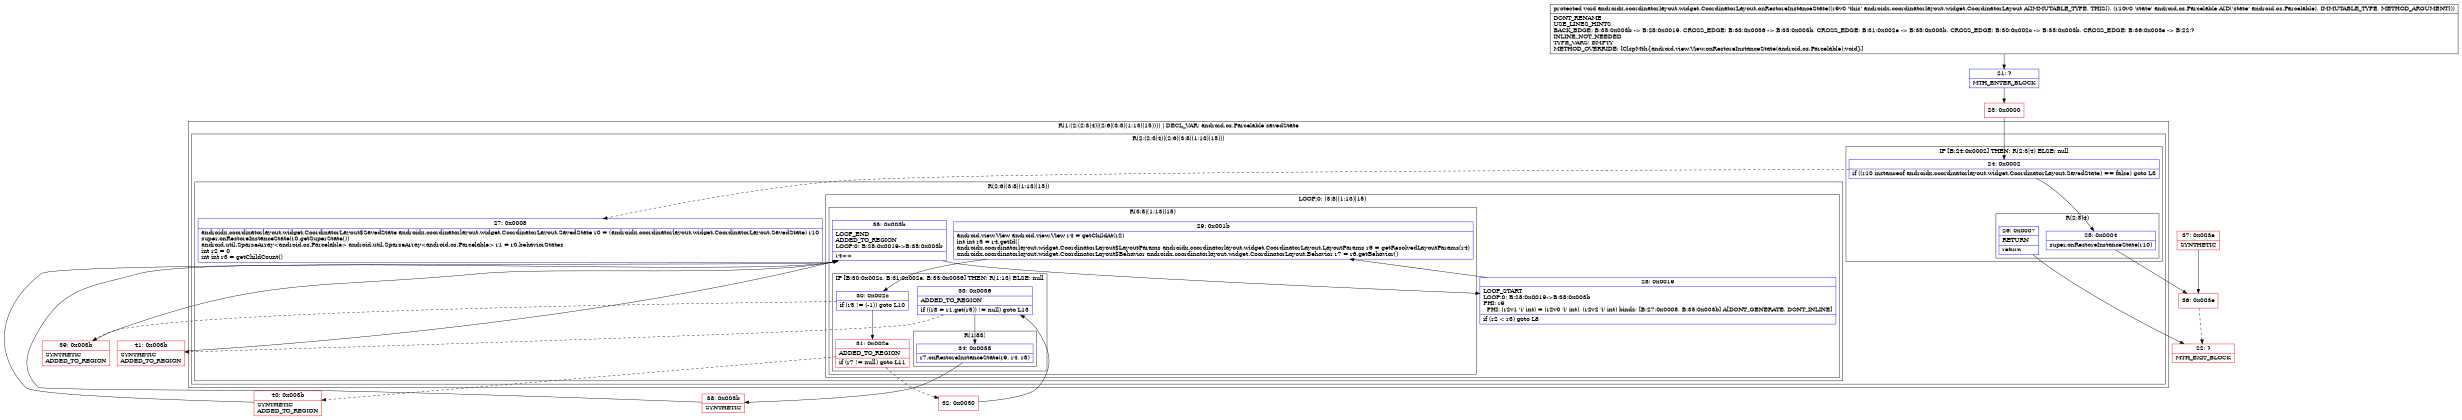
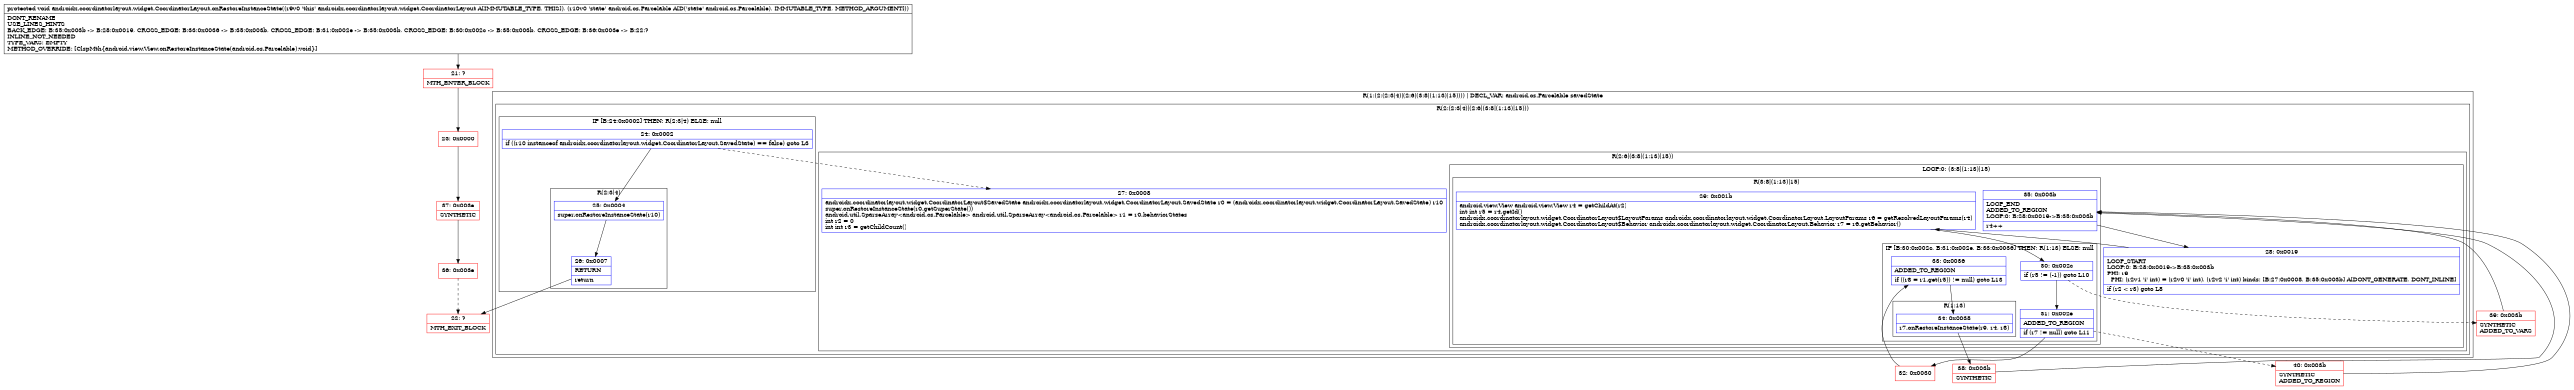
  digraph {
    node [color=blue shape=record]
    n1 [label="{25\:\ 0x0004|super.onRestoreInstanceState(r10)\l}"]
    n2 [label="{26\:\ 0x0007|RETURN\l|return\l}"]
    n3 [label="{24\:\ 0x0002|if ((r10 instanceof androidx.coordinatorlayout.widget.CoordinatorLayout.SavedState) == false) goto L3\l}"]
    n4 [label="{34\:\ 0x0038|r7.onRestoreInstanceState(r9, r4, r8)\l}"]
    n5 [label="{30\:\ 0x002c|if (r5 != (\-1)) goto L10\l}"]
-   n6 [color=red label="{31\:\ 0x002e|ADDED_TO_REGION\l|if (r7 != null) goto L11\l}"]
+   n6 [label="{31\:\ 0x002e|ADDED_TO_REGION\l|if (r7 != null) goto L11\l}"]
    n7 [label="{33\:\ 0x0036|ADDED_TO_REGION\l|if ((r8 = r1.get(r5)) != null) goto L13\l}"]
    n8 [label="{29\:\ 0x001b|android.view.View android.view.View r4 = getChildAt(r2)\lint int r5 = r4.getId()\landroidx.coordinatorlayout.widget.CoordinatorLayout$LayoutParams androidx.coordinatorlayout.widget.CoordinatorLayout.LayoutParams r6 = getResolvedLayoutParams(r4)\landroidx.coordinatorlayout.widget.CoordinatorLayout$Behavior androidx.coordinatorlayout.widget.CoordinatorLayout.Behavior r7 = r6.getBehavior()\l}"]
    n9 [label="{35\:\ 0x003b|LOOP_END\lADDED_TO_REGION\lLOOP:0: B:28:0x0019\-\>B:35:0x003b\l|r4++\l}"]
    n10 [label="{28\:\ 0x0019|LOOP_START\lLOOP:0: B:28:0x0019\-\>B:35:0x003b\lPHI: r9 \l  PHI: (r2v1 'i' int) = (r2v0 'i' int), (r2v2 'i' int) binds: [B:27:0x0008, B:35:0x003b] A[DONT_GENERATE, DONT_INLINE]\l|if (r2 \< r3) goto L8\l}"]
    n11 [label="{27\:\ 0x0008|androidx.coordinatorlayout.widget.CoordinatorLayout$SavedState androidx.coordinatorlayout.widget.CoordinatorLayout.SavedState r0 = (androidx.coordinatorlayout.widget.CoordinatorLayout.SavedState) r10\lsuper.onRestoreInstanceState(r0.getSuperState())\landroid.util.SparseArray\<android.os.Parcelable\> android.util.SparseArray\<android.os.Parcelable\> r1 = r0.behaviorStates\lint r2 = 0\lint int r3 = getChildCount()\l}"]
    n12 [color=red label="{22\:\ ?|MTH_EXIT_BLOCK\l}"]
    n13 [color=red label="{38\:\ 0x003b|SYNTHETIC\l}"]
-   n14 [color=red label="{39\:\ 0x003b|SYNTHETIC\lADDED_TO_REGION\l}"]
+   n14 [color=red label="{39\:\ 0x003b|SYNTHETIC\lADDED_TO_VARS\l}"]
    n15 [color=red label="{32\:\ 0x0030}"]
    n16 [color=red label="{40\:\ 0x003b|SYNTHETIC\lADDED_TO_REGION\l}"]
-   n17 [color=red label="{41\:\ 0x003b|SYNTHETIC\lADDED_TO_REGION\l}"]
    n18 [color=red label="{37\:\ 0x003e|SYNTHETIC\l}"]
    n19 [color=red label="{36\:\ 0x003e}"]
-   n20 [label="{21\:\ ?|MTH_ENTER_BLOCK\l}"]
+   n20 [color=red label="{21\:\ ?|MTH_ENTER_BLOCK\l}"]
    n21 [color=red label="{23\:\ 0x0000}"]
    n22 [label="{protected void androidx.coordinatorlayout.widget.CoordinatorLayout.onRestoreInstanceState((r9v0 'this' androidx.coordinatorlayout.widget.CoordinatorLayout A[IMMUTABLE_TYPE, THIS]), (r10v0 'state' android.os.Parcelable A[D('state' android.os.Parcelable), IMMUTABLE_TYPE, METHOD_ARGUMENT]))  | DONT_RENAME\lUSE_LINES_HINTS\lBACK_EDGE: B:35:0x003b \-\> B:28:0x0019, CROSS_EDGE: B:33:0x0036 \-\> B:35:0x003b, CROSS_EDGE: B:31:0x002e \-\> B:35:0x003b, CROSS_EDGE: B:30:0x002c \-\> B:35:0x003b, CROSS_EDGE: B:36:0x003e \-\> B:22:?\lINLINE_NOT_NEEDED\lTYPE_VARS: EMPTY\lMETHOD_OVERRIDE: [ClspMth\{android.view.View.onRestoreInstanceState(android.os.Parcelable):void\}]\l}" color=""]
    subgraph cluster_1 {
      label="R(1:(2:(2:3|4)|(2:6|(3:8|(1:13)|15)))) | DECL_VAR: android.os.Parcelable savedState\l"
      subgraph cluster_2 {
        label="R(2:(2:3|4)|(2:6|(3:8|(1:13)|15)))"
        subgraph cluster_3 {
          label="IF [B:24:0x0002] THEN: R(2:3|4) ELSE: null"
          n3
          subgraph cluster_4 {
            label="R(2:3|4)"
            n1
            n2
          }
        }
        subgraph cluster_5 {
          label="R(2:6|(3:8|(1:13)|15))"
          n11
          subgraph cluster_6 {
            label="LOOP:0: (3:8|(1:13)|15)"
            n10
            subgraph cluster_7 {
              label="R(3:8|(1:13)|15)"
              n8
              n9
              subgraph cluster_8 {
                label="IF [B:30:0x002c, B:31:0x002e, B:33:0x0036] THEN: R(1:13) ELSE: null"
                n5
                n6
                n7
                subgraph cluster_9 {
-                 label="R(1:83)"
+                 label="R(1:13)"
                  n4
                }
              }
            }
          }
        }
      }
    }
-   n1 -> n19
+   n1 -> n2
    n2 -> n12
    n3 -> n1
    n3 -> n11 [style=dashed]
    n4 -> n13
    n5 -> n6
    n5 -> n14 [style=dashed]
-   n6 -> n15 [style=dashed]
+   n6 -> n15
    n6 -> n16 [style=dashed]
    n7 -> n4
-   n7 -> n17 [style=dashed]
    n8 -> n5
    n9 -> n10
    n10 -> n8
    n13 -> n9
    n14 -> n9
    n15 -> n7
    n16 -> n9
-   n17 -> n9
    n18 -> n19
    n19 -> n12 [style=dashed]
    n20 -> n21
-   n21 -> n3
+   n21 -> n18
    n22 -> n20
  }
